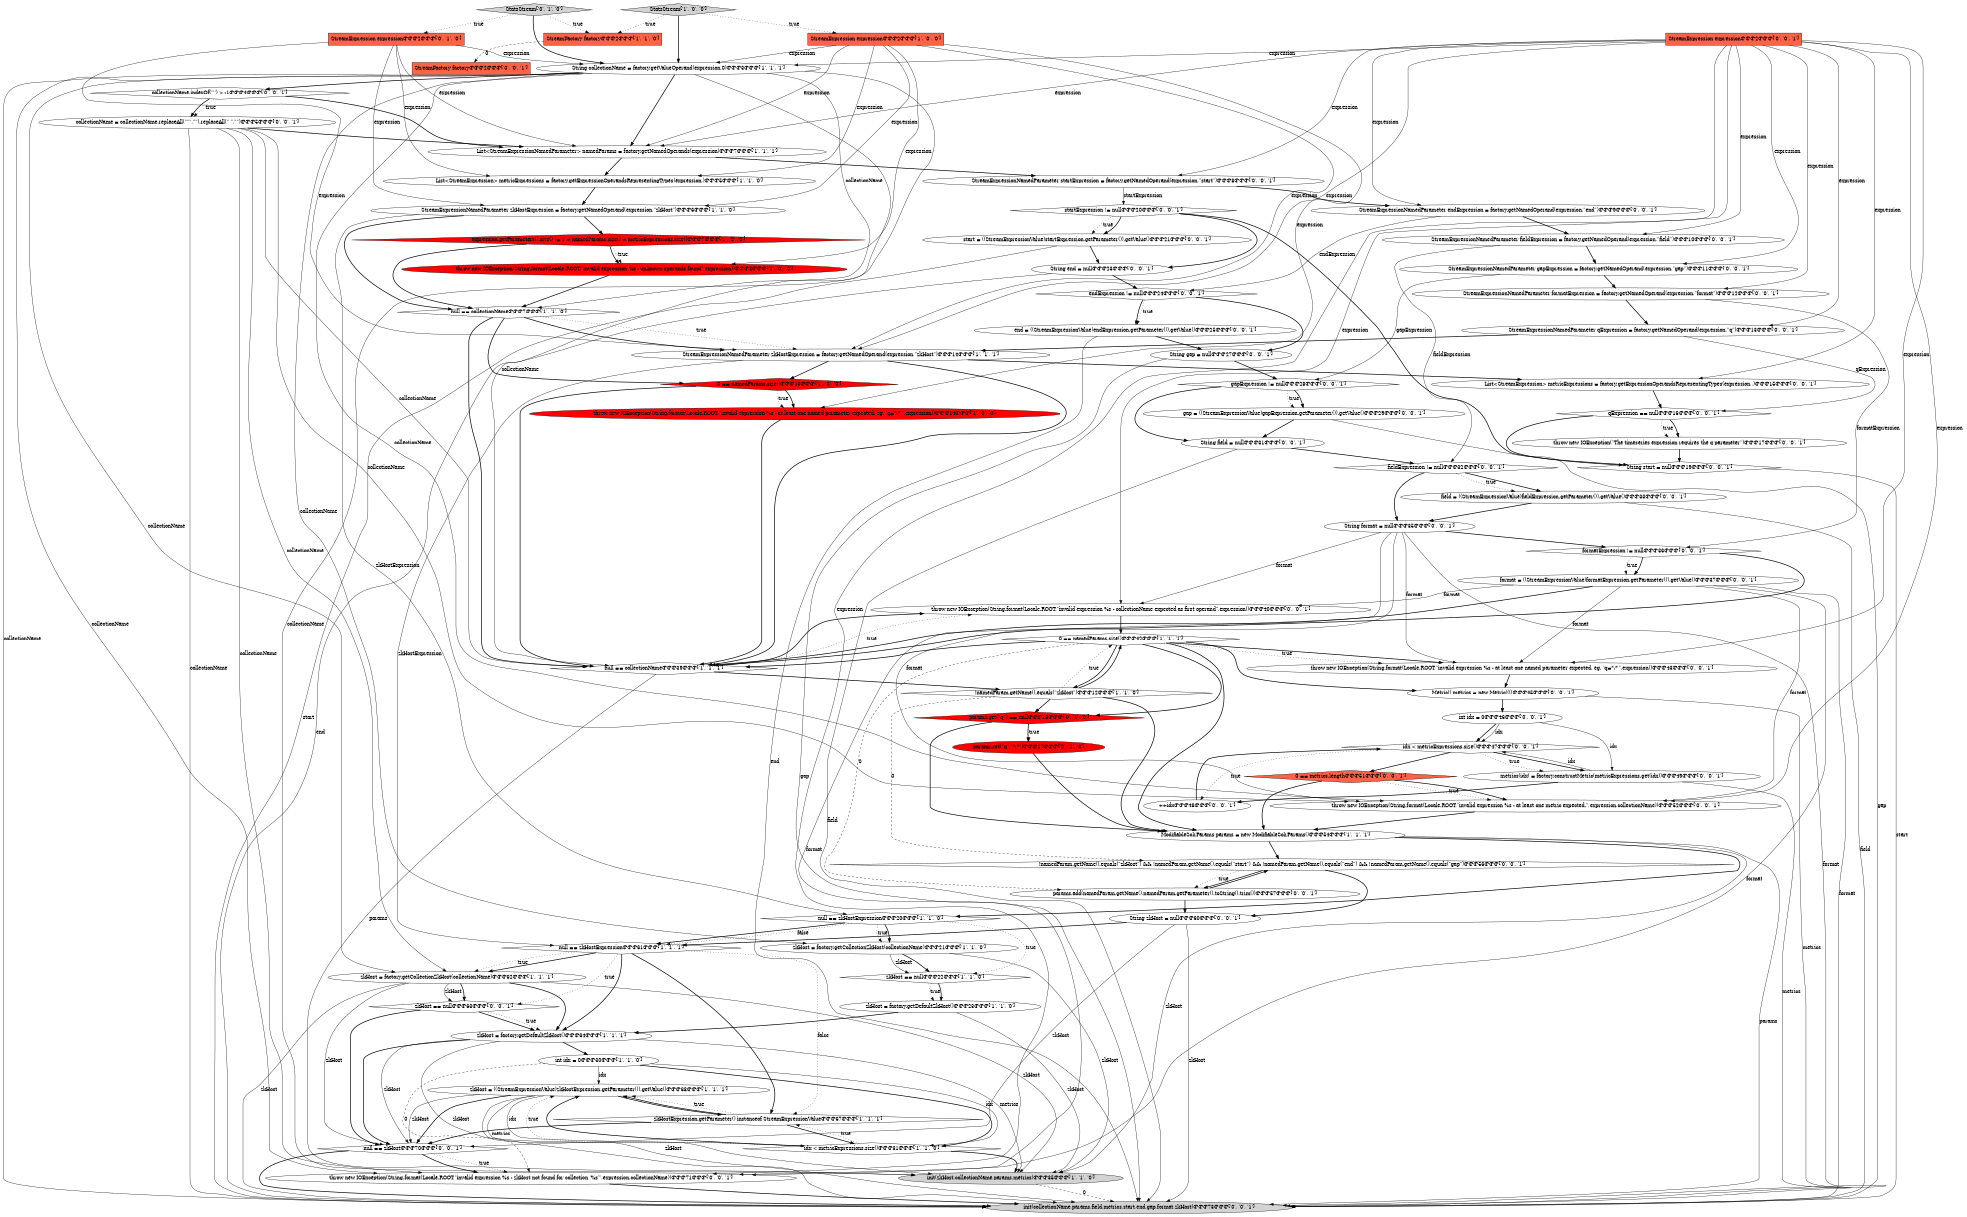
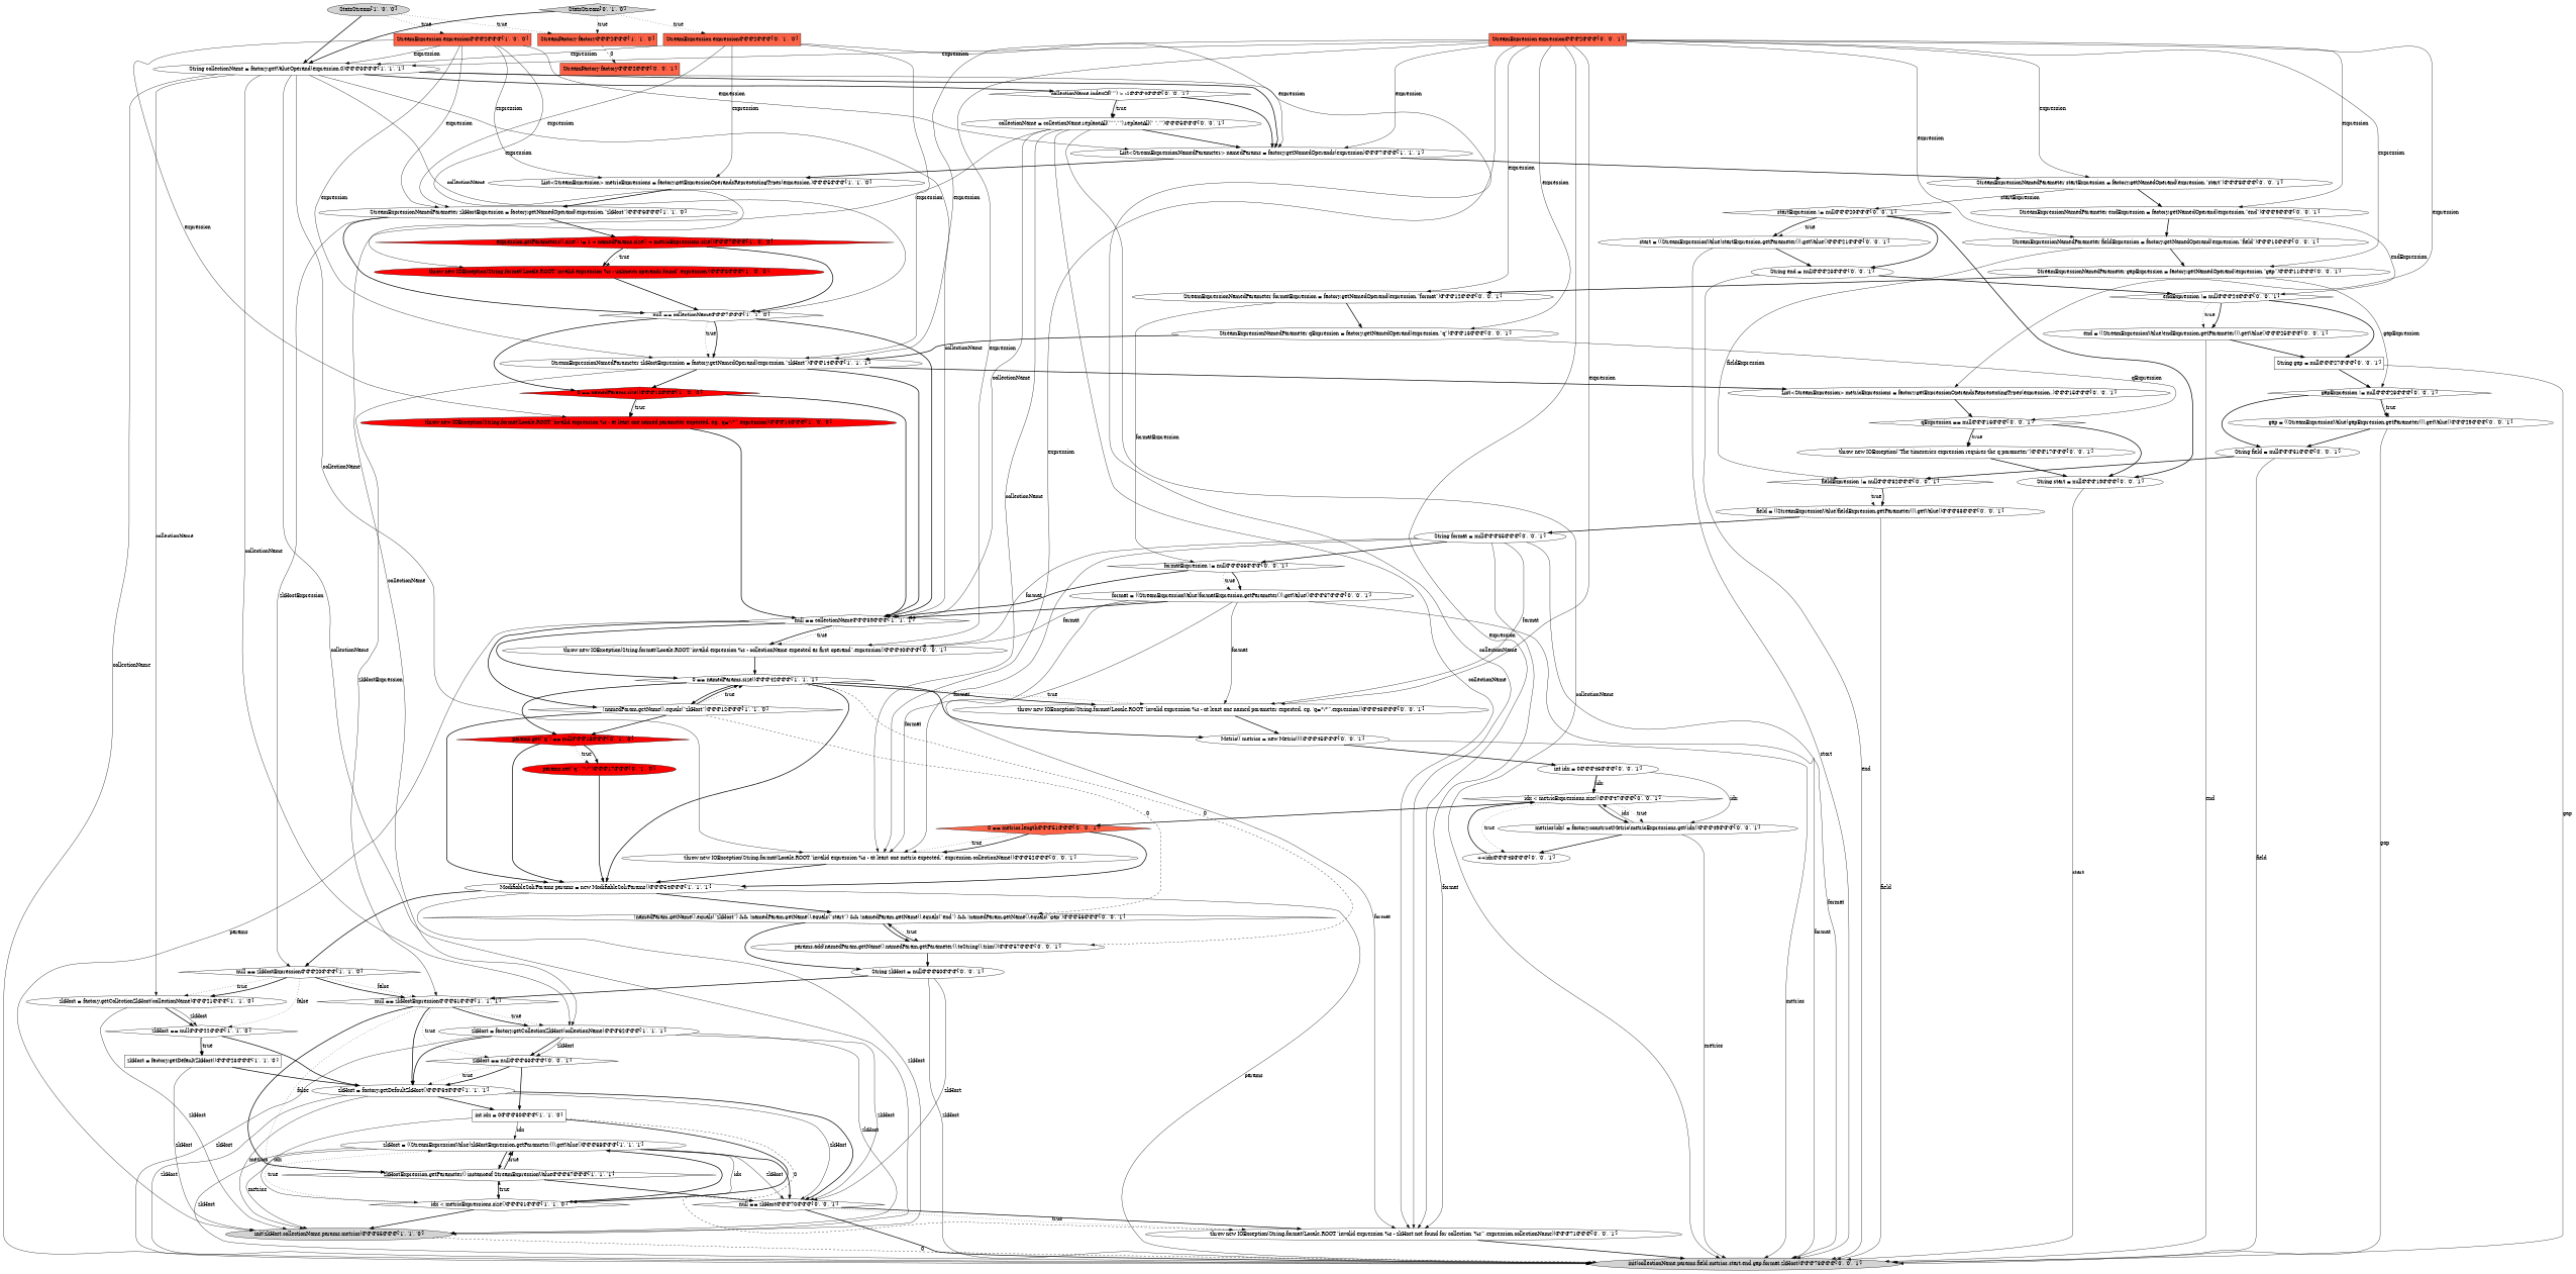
  digraph {
    node [fillcolor=white shape=ellipse style=filled]
    edge [style=bold]
    n1 [label="StreamExpressionNamedParameter fieldExpression = factory.getNamedOperand(expression,\"field\")@@@10@@@['0', '0', '1']"]
    n2 [label="fieldExpression != null@@@32@@@['0', '0', '1']" shape=diamond]
    n3 [label="StreamExpressionNamedParameter gapExpression = factory.getNamedOperand(expression,\"gap\")@@@11@@@['0', '0', '1']"]
    n4 [label="String format = null@@@35@@@['0', '0', '1']"]
    n5 [label="field = ((StreamExpressionValue)fieldExpression.getParameter()).getValue()@@@33@@@['0', '0', '1']"]
    n6 [label="gapExpression != null@@@28@@@['0', '0', '1']" shape=diamond]
    n7 [label="StreamExpressionNamedParameter formatExpression = factory.getNamedOperand(expression,\"format\")@@@12@@@['0', '0', '1']"]
    n8 [label="end = ((StreamExpressionValue)endExpression.getParameter()).getValue()@@@25@@@['0', '0', '1']"]
    n9 [fillcolor=lightgray label="init(collectionName,params,field,metrics,start,end,gap,format,zkHost)@@@73@@@['0', '0', '1']"]
-   n10 [label="String gap = null@@@27@@@['0', '0', '1']"]
+   n10 [label="String gap = null@@@27@@@['0', '0', '1']" shape=box]
    n11 [label="++idx@@@48@@@['0', '0', '1']"]
    n12 [label="idx < metricExpressions.size()@@@47@@@['0', '0', '1']" shape=diamond]
    n13 [label="metrics(idx( = factory.constructMetric(metricExpressions.get(idx))@@@49@@@['0', '0', '1']"]
    n14 [fillcolor=tomato label="0 == metrics.length@@@51@@@['0', '0', '1']" shape=diamond]
    n15 [fillcolor=tomato label="StreamExpression expression@@@2@@@['1', '0', '0']" shape=box]
    n16 [label="List<StreamExpression> metricExpressions = factory.getExpressionOperandsRepresentingTypes(expression,)@@@5@@@['1', '1', '0']"]
    n17 [label="String collectionName = factory.getValueOperand(expression,0)@@@3@@@['1', '1', '1']"]
    n18 [label="StreamExpressionNamedParameter zkHostExpression = factory.getNamedOperand(expression,\"zkHost\")@@@6@@@['1', '1', '0']"]
    n19 [label="StreamExpressionNamedParameter zkHostExpression = factory.getNamedOperand(expression,\"zkHost\")@@@14@@@['1', '1', '1']"]
    n20 [label="List<StreamExpressionNamedParameter> namedParams = factory.getNamedOperands(expression)@@@7@@@['1', '1', '1']"]
    n21 [fillcolor=red label="throw new IOException(String.format(Locale.ROOT,\"invalid expression %s - at least one named parameter expected. eg. 'q=*:*'\",expression))@@@14@@@['1', '0', '0']"]
    n22 [fillcolor=red label="throw new IOException(String.format(Locale.ROOT,\"invalid expression %s - unknown operands found\",expression))@@@8@@@['1', '0', '0']"]
    n23 [label="null == collectionName@@@39@@@['1', '1', '1']" shape=diamond]
    n24 [label="zkHost = factory.getCollectionZkHost(collectionName)@@@62@@@['1', '1', '1']"]
    n25 [fillcolor=lightgray label="init(zkHost,collectionName,params,metrics)@@@35@@@['1', '1', '0']"]
    n26 [label="collectionName.indexOf('\"') > -1@@@4@@@['0', '0', '1']" shape=diamond]
    n27 [label="throw new IOException(String.format(Locale.ROOT,\"invalid expression %s - at least one metric expected.\",expression,collectionName))@@@52@@@['0', '0', '1']"]
    n28 [label="throw new IOException(String.format(Locale.ROOT,\"invalid expression %s - zkHost not found for collection '%s'\",expression,collectionName))@@@71@@@['0', '0', '1']"]
    n29 [label="zkHost = factory.getCollectionZkHost(collectionName)@@@21@@@['1', '1', '0']"]
    n30 [label="null == collectionName@@@7@@@['1', '1', '0']" shape=diamond]
    n31 [fillcolor=red label="expression.getParameters().size() != 1 + namedParams.size() + metricExpressions.size()@@@7@@@['1', '0', '0']" shape=diamond]
    n32 [label="null == zkHostExpression@@@20@@@['1', '1', '0']" shape=diamond]
    n33 [fillcolor=red label="0 == namedParams.size()@@@13@@@['1', '0', '0']" shape=diamond]
    n34 [label="List<StreamExpression> metricExpressions = factory.getExpressionOperandsRepresentingTypes(expression,,)@@@15@@@['0', '0', '1']"]
    n35 [label="null == zkHostExpression@@@61@@@['1', '1', '1']" shape=diamond]
    n36 [label="StreamExpressionNamedParameter startExpression = factory.getNamedOperand(expression,\"start\")@@@8@@@['0', '0', '1']"]
    n37 [label="throw new IOException(String.format(Locale.ROOT,\"invalid expression %s - collectionName expected as first operand\",expression))@@@40@@@['0', '0', '1']"]
    n38 [label="!namedParam.getName().equals(\"zkHost\")@@@12@@@['1', '1', '0']" shape=diamond]
    n39 [label="0 == namedParams.size()@@@42@@@['1', '1', '1']" shape=diamond]
    n40 [label="formatExpression != null@@@36@@@['0', '0', '1']" shape=diamond]
    n41 [label="format = ((StreamExpressionValue)formatExpression.getParameter()).getValue()@@@37@@@['0', '0', '1']"]
    n42 [label="throw new IOException(String.format(Locale.ROOT,\"invalid expression %s - at least one named parameter expected. eg. 'q=*:*'\",expression))@@@43@@@['0', '0', '1']"]
    n43 [label="Metric(( metrics = new Metric((((@@@45@@@['0', '0', '1']"]
    n44 [label="int idx = 0@@@46@@@['0', '0', '1']"]
    n45 [fillcolor=red label="params.get(\"q\") == null@@@16@@@['0', '1', '0']" shape=diamond]
    n46 [label="ModifiableSolrParams params = new ModifiableSolrParams()@@@54@@@['1', '1', '1']"]
    n47 [fillcolor=red label="params.set(\"q\",\"*:*\")@@@17@@@['0', '1', '0']"]
    n48 [label="!namedParam.getName().equals(\"zkHost\") && !namedParam.getName().equals(\"start\") && !namedParam.getName().equals(\"end\") && !namedParam.getName().equals(\"gap\")@@@56@@@['0', '0', '1']" shape=diamond]
    n49 [fillcolor=tomato label="StreamFactory factory@@@2@@@['1', '1', '0']" shape=box]
    n50 [fillcolor=tomato label="StreamFactory factory@@@2@@@['0', '0', '1']" shape=box]
    n51 [label="params.add(namedParam.getName(),namedParam.getParameter().toString().trim())@@@57@@@['0', '0', '1']"]
    n52 [label="String zkHost = null@@@60@@@['0', '0', '1']"]
    n53 [label="null == zkHost@@@70@@@['0', '0', '1']" shape=diamond]
    n54 [label="zkHost == null@@@63@@@['0', '0', '1']" shape=diamond]
    n55 [label="zkHost = factory.getDefaultZkHost()@@@64@@@['1', '1', '1']"]
-   n56 [label="int idx = 0@@@30@@@['1', '1', '0']"]
+   n56 [label="int idx = 0@@@30@@@['1', '1', '0']" shape=box]
    n57 [label="qExpression == null@@@16@@@['0', '0', '1']" shape=diamond]
    n58 [label="throw new IOException(\"The timeseries expression requires the q parameter\")@@@17@@@['0', '0', '1']"]
-   n59 [label="String start = null@@@19@@@['0', '0', '1']" shape=diamond]
+   n59 [label="String start = null@@@19@@@['0', '0', '1']"]
    n60 [label="zkHostExpression.getParameter() instanceof StreamExpressionValue@@@67@@@['1', '1', '1']" shape=diamond]
    n61 [label="zkHost = ((StreamExpressionValue)zkHostExpression.getParameter()).getValue()@@@68@@@['1', '1', '1']"]
    n62 [label="idx < metricExpressions.size()@@@31@@@['1', '1', '0']" shape=diamond]
    n63 [label="startExpression != null@@@20@@@['0', '0', '1']" shape=diamond]
    n64 [label="StreamExpressionNamedParameter endExpression = factory.getNamedOperand(expression,\"end\")@@@9@@@['0', '0', '1']"]
    n65 [label="String end = null@@@23@@@['0', '0', '1']"]
    n66 [label="start = ((StreamExpressionValue)startExpression.getParameter()).getValue()@@@21@@@['0', '0', '1']"]
    n67 [label="endExpression != null@@@24@@@['0', '0', '1']" shape=diamond]
    n68 [label="collectionName = collectionName.replaceAll(\"\"\",\"\").replaceAll(\" \",\"\")@@@5@@@['0', '0', '1']"]
    n69 [label="zkHost == null@@@22@@@['1', '1', '0']" shape=diamond]
-   n70 [label="zkHost = factory.getDefaultZkHost()@@@23@@@['1', '1', '0']"]
+   n70 [label="zkHost = factory.getDefaultZkHost()@@@23@@@['1', '1', '0']" shape=box]
    n71 [fillcolor=tomato label="StreamExpression expression@@@2@@@['0', '0', '1']" shape=box]
    n72 [label="StreamExpressionNamedParameter qExpression = factory.getNamedOperand(expression,\"q\")@@@13@@@['0', '0', '1']"]
    n73 [label="String field = null@@@31@@@['0', '0', '1']"]
    n74 [label="gap = ((StreamExpressionValue)gapExpression.getParameter()).getValue()@@@29@@@['0', '0', '1']"]
-   n75 [fillcolor=lightgray label="StatsStream['1', '0', '0']" shape=diamond]
+   n75 [fillcolor=lightgray label="StatsStream['1', '0', '0']"]
    n76 [fillcolor=lightgray label="StatsStream['0', '1', '0']" shape=diamond]
    n77 [fillcolor=tomato label="StreamExpression expression@@@2@@@['0', '1', '0']" shape=box]
    n1 -> n2 [label=fieldExpression style=solid]
    n1 -> n3
-   n2 -> n4
    n2 -> n5
    n2 -> n5 [label=true style=dotted]
    n3 -> n6 [label=gapExpression style=solid]
    n3 -> n7
    n4 -> n9 [label=format style=solid]
    n4 -> n27 [label=format style=solid]
    n4 -> n28 [label=format style=solid]
    n4 -> n37 [label=format style=solid]
    n4 -> n40
    n4 -> n42 [label=format style=solid]
    n5 -> n4
    n5 -> n9 [label=field style=solid]
    n6 -> n73
    n6 -> n74 [label=true style=dotted]
    n6 -> n74
    n7 -> n40 [label=formatExpression style=solid]
    n7 -> n72
    n8 -> n9 [label=end style=solid]
    n8 -> n10
    n10 -> n6
    n10 -> n9 [label=gap style=solid]
    n11 -> n12
    n12 -> n11 [label=true style=dotted]
    n12 -> n13 [label=true style=dotted]
    n12 -> n13
    n12 -> n14
    n13 -> n9 [label=metrics style=solid]
    n13 -> n11
    n13 -> n12 [label=idx style=solid]
    n14 -> n27 [label=true style=dotted]
    n14 -> n27
    n14 -> n46
    n15 -> n16 [label=expression style=solid]
    n15 -> n17 [label=expression style=solid]
    n15 -> n18 [label=expression style=solid]
    n15 -> n19 [label=expression style=solid]
    n15 -> n20 [label=expression style=solid]
    n15 -> n21 [label=expression style=solid]
    n15 -> n22 [label=expression style=solid]
    n16 -> n18
    n17 -> n9 [label=collectionName style=solid]
    n17 -> n20
    n17 -> n23 [label=collectionName style=solid]
    n17 -> n24 [label=collectionName style=solid]
    n17 -> n25 [label=collectionName style=solid]
    n17 -> n26
    n17 -> n27 [label=collectionName style=solid]
    n17 -> n28 [label=collectionName style=solid]
    n17 -> n29 [label=collectionName style=solid]
    n17 -> n30 [label=collectionName style=solid]
    n18 -> n30
    n18 -> n31
    n18 -> n32 [label=zkHostExpression style=solid]
    n19 -> n23
    n19 -> n33
    n19 -> n34
    n19 -> n35 [label=zkHostExpression style=solid]
    n20 -> n16
    n20 -> n36
    n21 -> n23
    n22 -> n30
    n23 -> n25 [label=params style=solid]
    n23 -> n37
    n23 -> n37 [label=true style=dotted]
    n23 -> n38
-   n39 -> n23
+   n23 -> n39
    n24 -> n9 [label=zkHost style=solid]
    n24 -> n25 [label=zkHost style=solid]
    n24 -> n53 [label=zkHost style=solid]
    n24 -> n54
    n24 -> n54 [label=zkHost style=solid]
    n24 -> n55
    n25 -> n9 [label=0 style=dashed]
    n26 -> n20
    n26 -> n68 [label=true style=dotted]
    n26 -> n68
    n27 -> n46
    n28 -> n9
    n29 -> n25 [label=zkHost style=solid]
    n29 -> n69
    n29 -> n69 [label=zkHost style=solid]
    n30 -> n19 [label=true style=dotted]
    n30 -> n19
    n30 -> n23
    n30 -> n33
    n31 -> n22 [label=true style=dotted]
    n31 -> n22
    n31 -> n30
    n32 -> n29 [label=true style=dotted]
    n32 -> n29
    n32 -> n35
    n32 -> n35 [label=false style=dotted]
-   n32 -> n69 [label=true style=dotted]
+   n32 -> n69 [label=false style=dotted]
    n33 -> n21
    n33 -> n21 [label=true style=dotted]
    n33 -> n23
    n34 -> n57
    n35 -> n24
    n35 -> n24 [label=true style=dotted]
    n35 -> n54 [label=true style=dotted]
    n35 -> n55
    n35 -> n60 [label=false style=dotted]
    n35 -> n60
    n36 -> n63 [label=startExpression style=solid]
    n36 -> n64
    n37 -> n39
    n38 -> n39 [label=true style=dotted]
    n38 -> n39
    n38 -> n45
    n38 -> n46
    n38 -> n48 [label=0 style=dashed]
    n39 -> n38
    n39 -> n42
    n39 -> n42 [label=true style=dotted]
    n39 -> n43
    n39 -> n45
    n39 -> n46
    n39 -> n51 [label=0 style=dashed]
    n40 -> n23
    n40 -> n41
    n40 -> n41 [label=true style=dotted]
    n41 -> n9 [label=format style=solid]
    n41 -> n23
    n41 -> n27 [label=format style=solid]
    n41 -> n28 [label=format style=solid]
    n41 -> n37 [label=format style=solid]
    n41 -> n42 [label=format style=solid]
    n42 -> n43
    n43 -> n9 [label=metrics style=solid]
    n43 -> n44
    n44 -> n12
    n44 -> n12 [label=idx style=solid]
    n44 -> n13 [label=idx style=solid]
    n45 -> n46
    n45 -> n47 [label=true style=dotted]
    n45 -> n47
    n46 -> n9 [label=params style=solid]
    n46 -> n25 [label=zkHost style=solid]
    n46 -> n32
    n46 -> n48
    n47 -> n46
    n48 -> n51 [label=true style=dotted]
    n48 -> n51
    n48 -> n52
    n49 -> n50 [label=0 style=dashed]
    n51 -> n48
    n51 -> n52
    n52 -> n9 [label=zkHost style=solid]
    n52 -> n35
    n52 -> n53 [label=zkHost style=solid]
    n53 -> n9
    n53 -> n28
    n53 -> n28 [label=true style=dotted]
-   n54 -> n53
+   n54 -> n56
    n54 -> n55
    n54 -> n55 [label=true style=dotted]
    n55 -> n9 [label=zkHost style=solid]
    n55 -> n25 [label=metrics style=solid]
    n55 -> n53 [label=zkHost style=solid]
    n55 -> n53
    n55 -> n56
    n56 -> n28 [label=0 style=dashed]
    n56 -> n61 [label=idx style=solid]
    n56 -> n62
    n56 -> n62 [label=idx style=solid]
    n57 -> n58
    n57 -> n58 [label=true style=dotted]
    n57 -> n59
    n58 -> n59
    n59 -> n9 [label=start style=solid]
    n60 -> n53
    n60 -> n61 [label=true style=dotted]
    n60 -> n61
    n60 -> n62
    n61 -> n9 [label=zkHost style=solid]
    n61 -> n25 [label=metrics style=solid]
    n61 -> n53 [label=zkHost style=solid]
    n61 -> n53
    n61 -> n60
    n61 -> n62 [label=idx style=solid]
    n62 -> n25
    n62 -> n60 [label=true style=dotted]
    n62 -> n61 [label=true style=dotted]
    n62 -> n61
    n63 -> n59
    n63 -> n65
    n63 -> n66 [label=true style=dotted]
    n63 -> n66
    n64 -> n1
    n64 -> n67 [label=endExpression style=solid]
    n65 -> n9 [label=end style=solid]
    n65 -> n67
    n66 -> n9 [label=start style=solid]
    n66 -> n65
    n67 -> n8
    n67 -> n8 [label=true style=dotted]
    n67 -> n10
    n68 -> n9 [label=collectionName style=solid]
    n68 -> n20
    n68 -> n23 [label=collectionName style=solid]
    n68 -> n24 [label=collectionName style=solid]
    n68 -> n27 [label=collectionName style=solid]
    n68 -> n28 [label=collectionName style=solid]
+   n69 -> n55
    n69 -> n70 [label=true style=dotted]
    n69 -> n70
    n70 -> n25 [label=zkHost style=solid]
    n70 -> n55
    n71 -> n1 [label=expression style=solid]
    n71 -> n3 [label=expression style=solid]
    n71 -> n7 [label=expression style=solid]
    n71 -> n17 [label=expression style=solid]
    n71 -> n19 [label=expression style=solid]
    n71 -> n20 [label=expression style=solid]
    n71 -> n27 [label=expression style=solid]
    n71 -> n28 [label=expression style=solid]
    n71 -> n34 [label=expression style=solid]
    n71 -> n36 [label=expression style=solid]
    n71 -> n37 [label=expression style=solid]
    n71 -> n42 [label=expression style=solid]
    n71 -> n64 [label=expression style=solid]
    n71 -> n72 [label=expression style=solid]
    n72 -> n19
    n72 -> n57 [label=qExpression style=solid]
    n73 -> n2
    n73 -> n9 [label=field style=solid]
    n74 -> n9 [label=gap style=solid]
    n74 -> n73
    n75 -> n15 [label=true style=dotted]
    n75 -> n17
    n75 -> n49 [label=true style=dotted]
    n76 -> n17
    n76 -> n49 [label=true style=dotted]
    n76 -> n77 [label=true style=dotted]
    n77 -> n16 [label=expression style=solid]
    n77 -> n17 [label=expression style=solid]
    n77 -> n18 [label=expression style=solid]
    n77 -> n19 [label=expression style=solid]
    n77 -> n20 [label=expression style=solid]
  }
